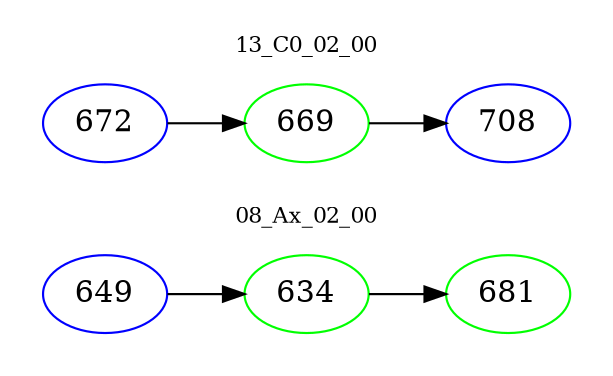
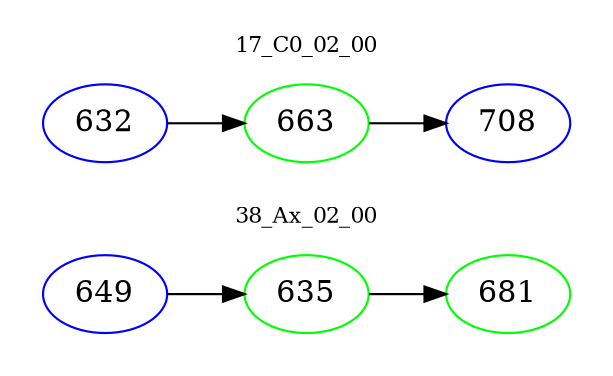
  digraph {
    rankdir=LR
    node [color=blue]
    edge [color=black]
    n1 [label=649]
-   n2 [color=green label=634]
+   n2 [color=green label=635]
    n3 [color=green label=681]
-   n4 [label=672]
-   n5 [color=green label=669]
+   n4 [label=632]
+   n5 [color=green label=663]
    n6 [label=708]
    subgraph cluster_1 {
      color=white
      fontsize=10
-     label="08_Ax_02_00"
+     label="38_Ax_02_00"
      n1
      n2
      n3
    }
    subgraph cluster_2 {
      color=white
      fontsize=10
-     label="13_C0_02_00"
+     label="17_C0_02_00"
      n4
      n5
      n6
    }
    n1 -> n2
    n2 -> n3
    n4 -> n5
    n5 -> n6
  }
